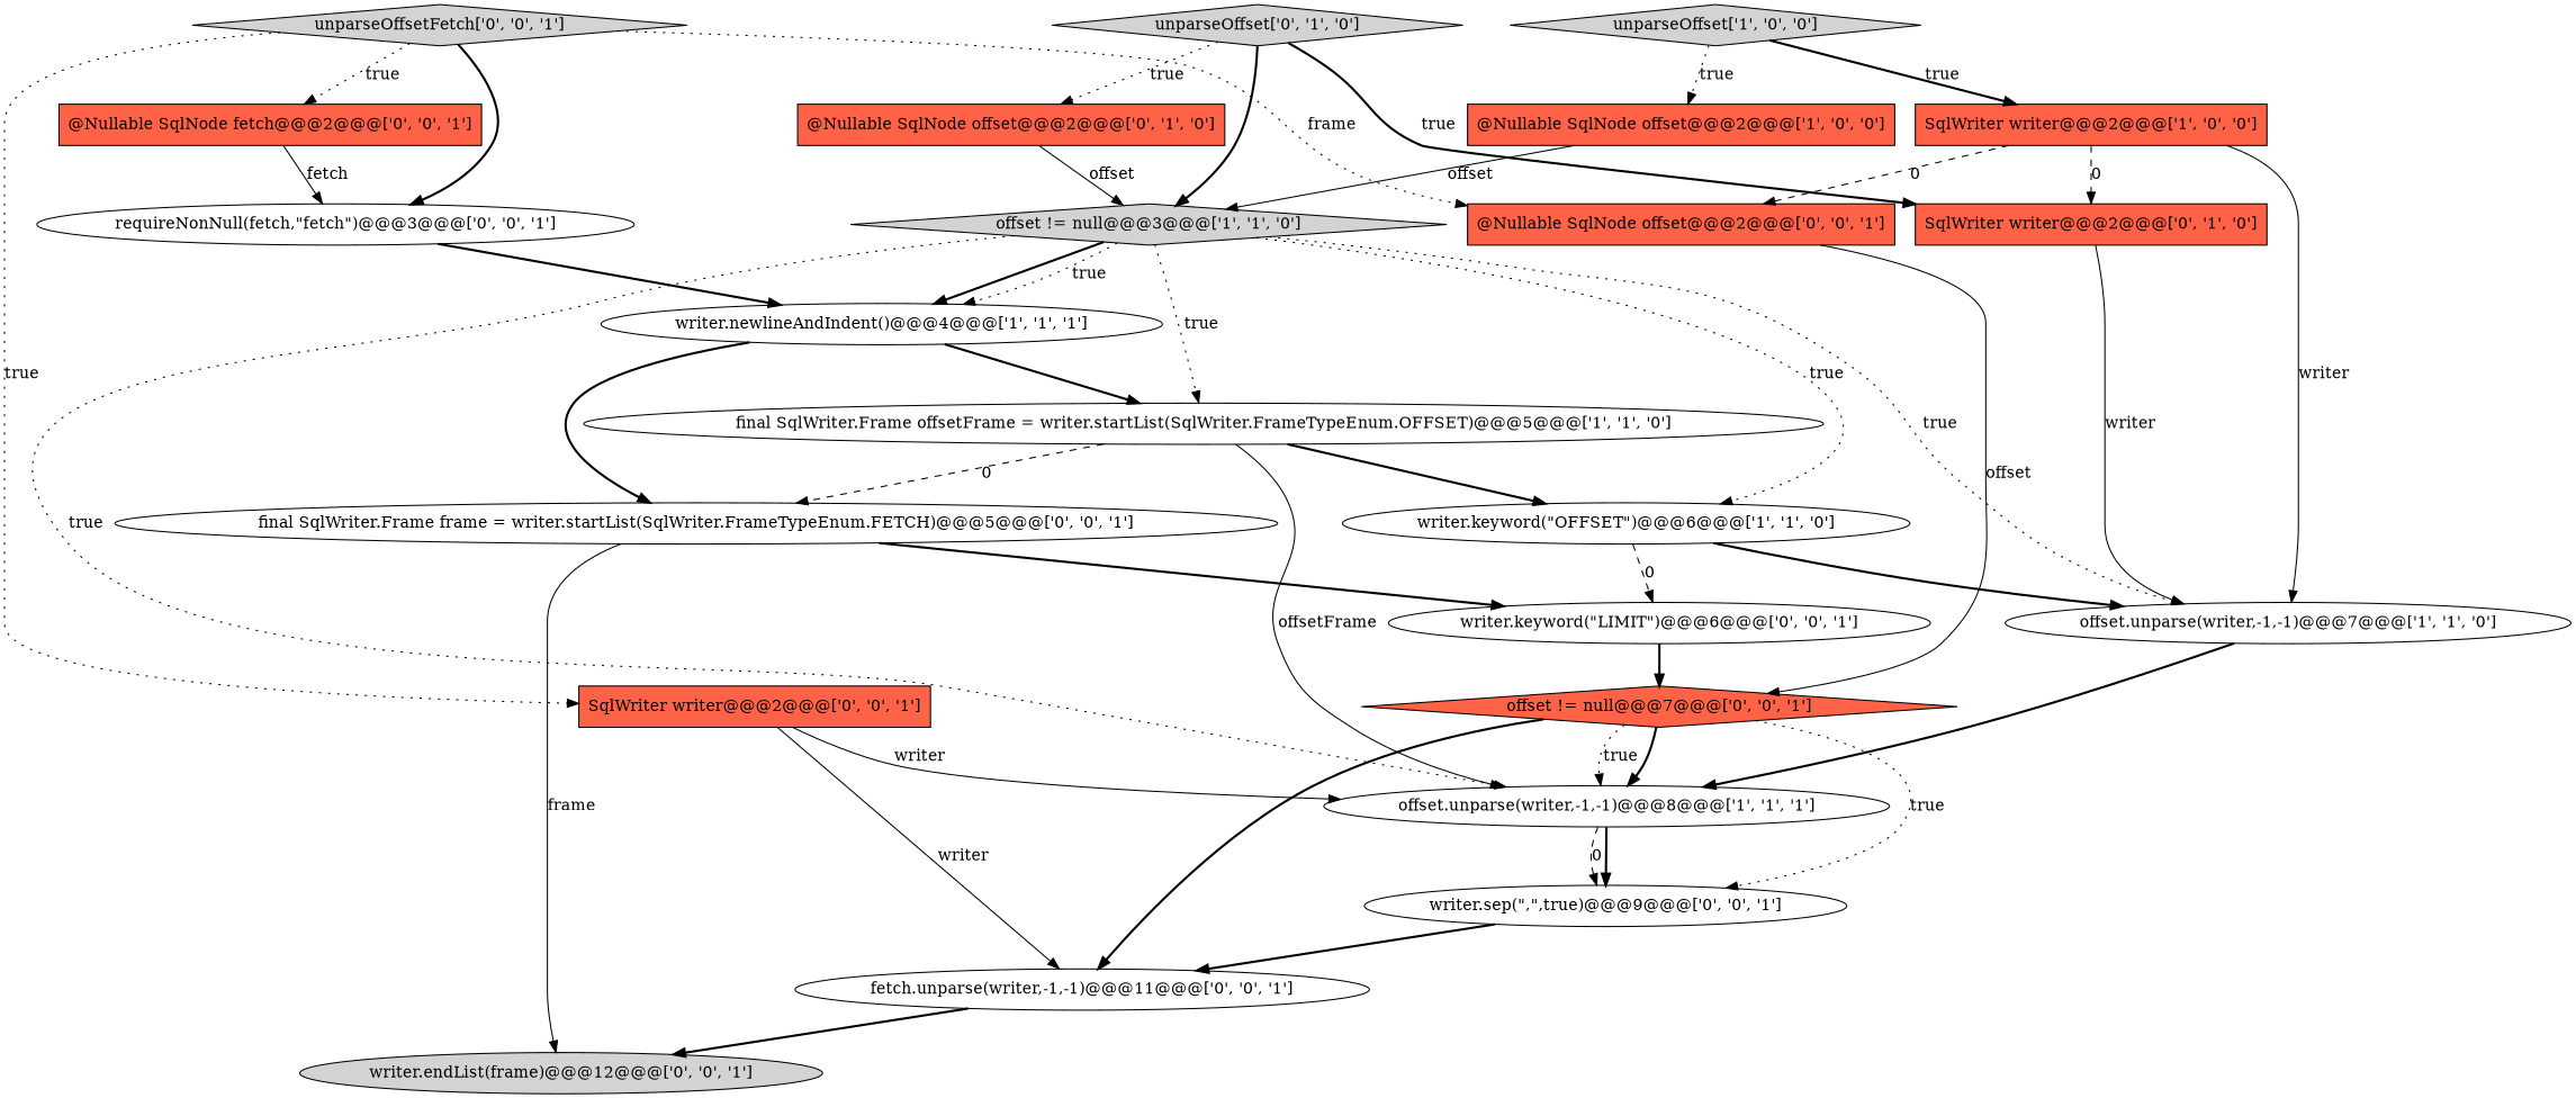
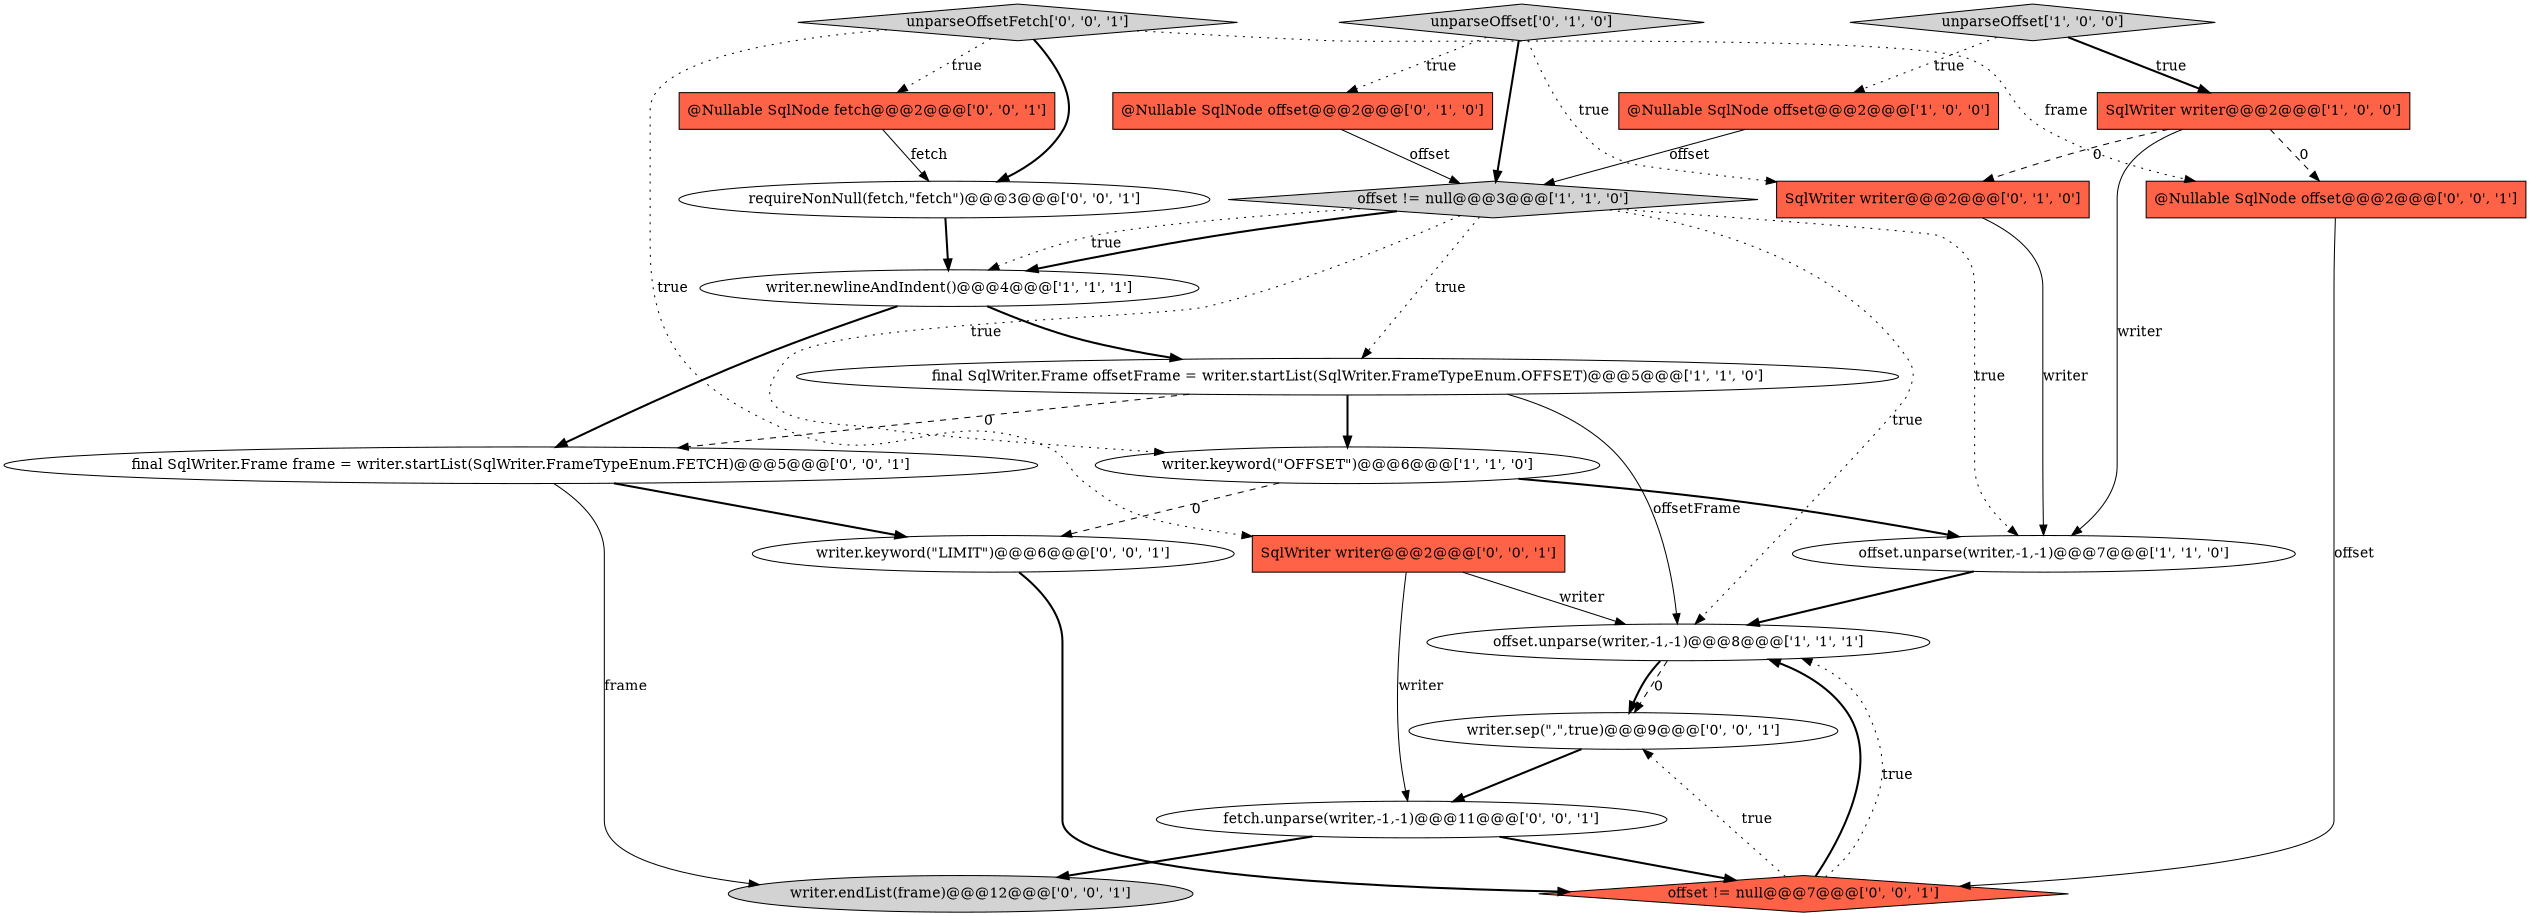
  digraph {
    node [fillcolor=white shape=ellipse style=filled]
    edge [style=bold]
    n1 [label="final SqlWriter.Frame offsetFrame = writer.startList(SqlWriter.FrameTypeEnum.OFFSET)@@@5@@@['1', '1', '0']"]
    n2 [label="offset.unparse(writer,-1,-1)@@@8@@@['1', '1', '1']"]
    n3 [label="writer.keyword(\"OFFSET\")@@@6@@@['1', '1', '0']"]
    n4 [label="final SqlWriter.Frame frame = writer.startList(SqlWriter.FrameTypeEnum.FETCH)@@@5@@@['0', '0', '1']"]
    n5 [label="writer.sep(\",\",true)@@@9@@@['0', '0', '1']"]
    n6 [label="writer.keyword(\"LIMIT\")@@@6@@@['0', '0', '1']"]
    n7 [label="offset.unparse(writer,-1,-1)@@@7@@@['1', '1', '0']"]
    n8 [fillcolor=lightgray label="writer.endList(frame)@@@12@@@['0', '0', '1']"]
    n9 [label="fetch.unparse(writer,-1,-1)@@@11@@@['0', '0', '1']"]
    n10 [fillcolor=tomato label="offset != null@@@7@@@['0', '0', '1']" shape=diamond]
    n11 [fillcolor=tomato label="@Nullable SqlNode fetch@@@2@@@['0', '0', '1']" shape=box]
    n12 [label="requireNonNull(fetch,\"fetch\")@@@3@@@['0', '0', '1']"]
    n13 [label="writer.newlineAndIndent()@@@4@@@['1', '1', '1']"]
    n14 [fillcolor=tomato label="SqlWriter writer@@@2@@@['0', '1', '0']" shape=box]
    n15 [fillcolor=tomato label="@Nullable SqlNode offset@@@2@@@['0', '0', '1']" shape=box]
    n16 [fillcolor=lightgray label="unparseOffsetFetch['0', '0', '1']" shape=diamond]
    n17 [fillcolor=tomato label="SqlWriter writer@@@2@@@['0', '0', '1']" shape=box]
    n18 [fillcolor=tomato label="@Nullable SqlNode offset@@@2@@@['0', '1', '0']" shape=box]
    n19 [fillcolor=lightgray label="offset != null@@@3@@@['1', '1', '0']" shape=diamond]
    n20 [fillcolor=lightgray label="unparseOffset['0', '1', '0']" shape=diamond]
    n21 [fillcolor=tomato label="@Nullable SqlNode offset@@@2@@@['1', '0', '0']" shape=box]
    n22 [fillcolor=tomato label="SqlWriter writer@@@2@@@['1', '0', '0']" shape=box]
    n23 [fillcolor=lightgray label="unparseOffset['1', '0', '0']" shape=diamond]
    n1 -> n2 [label=offsetFrame style=solid]
    n1 -> n3
    n1 -> n4 [label=0 style=dashed]
    n2 -> n5
    n2 -> n5 [label=0 style=dashed]
    n3 -> n6 [label=0 style=dashed]
    n3 -> n7
    n4 -> n6
    n4 -> n8 [label=frame style=solid]
    n5 -> n9
    n6 -> n10
    n7 -> n2
    n9 -> n8
    n10 -> n2
    n10 -> n2 [label=true style=dotted]
    n10 -> n5 [label=true style=dotted]
-   n10 -> n9
+   n9 -> n10
    n11 -> n12 [label=fetch style=solid]
    n12 -> n13
    n13 -> n1
    n13 -> n4
    n14 -> n7 [label=writer style=solid]
    n15 -> n10 [label=offset style=solid]
    n16 -> n11 [label=true style=dotted]
    n16 -> n12
    n16 -> n15 [label=frame style=dotted]
    n16 -> n17 [label=true style=dotted]
    n17 -> n2 [label=writer style=solid]
    n17 -> n9 [label=writer style=solid]
    n18 -> n19 [label=offset style=solid]
    n19 -> n1 [label=true style=dotted]
    n19 -> n2 [label=true style=dotted]
    n19 -> n3 [label=true style=dotted]
    n19 -> n7 [label=true style=dotted]
    n19 -> n13
    n19 -> n13 [label=true style=dotted]
-   n20 -> n14 [label=true]
+   n20 -> n14 [label=true style=dotted]
    n20 -> n18 [label=true style=dotted]
    n20 -> n19
    n21 -> n19 [label=offset style=solid]
    n22 -> n7 [label=writer style=solid]
    n22 -> n14 [label=0 style=dashed]
    n22 -> n15 [label=0 style=dashed]
    n23 -> n21 [label=true style=dotted]
    n23 -> n22 [label=true]
  }
